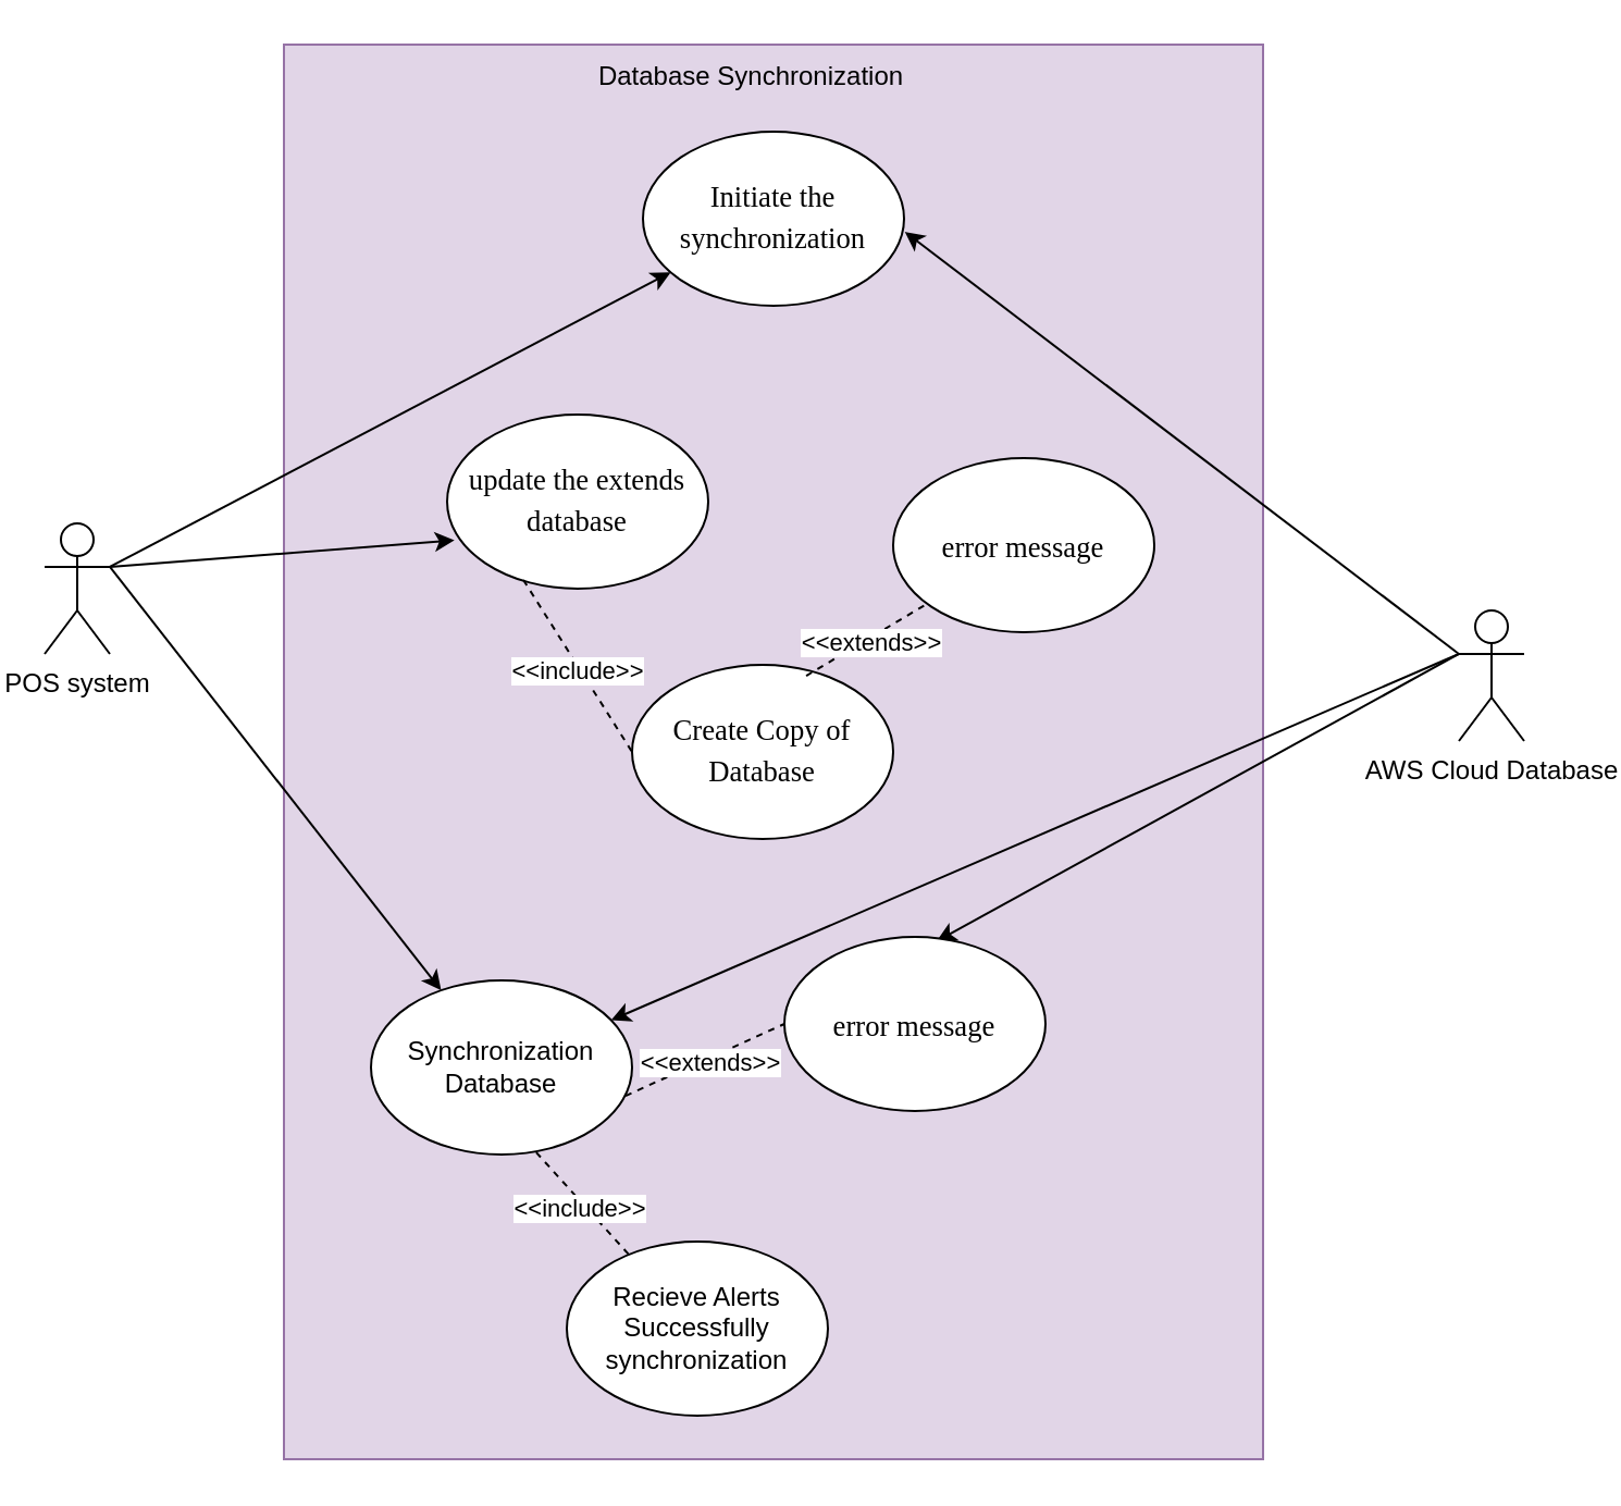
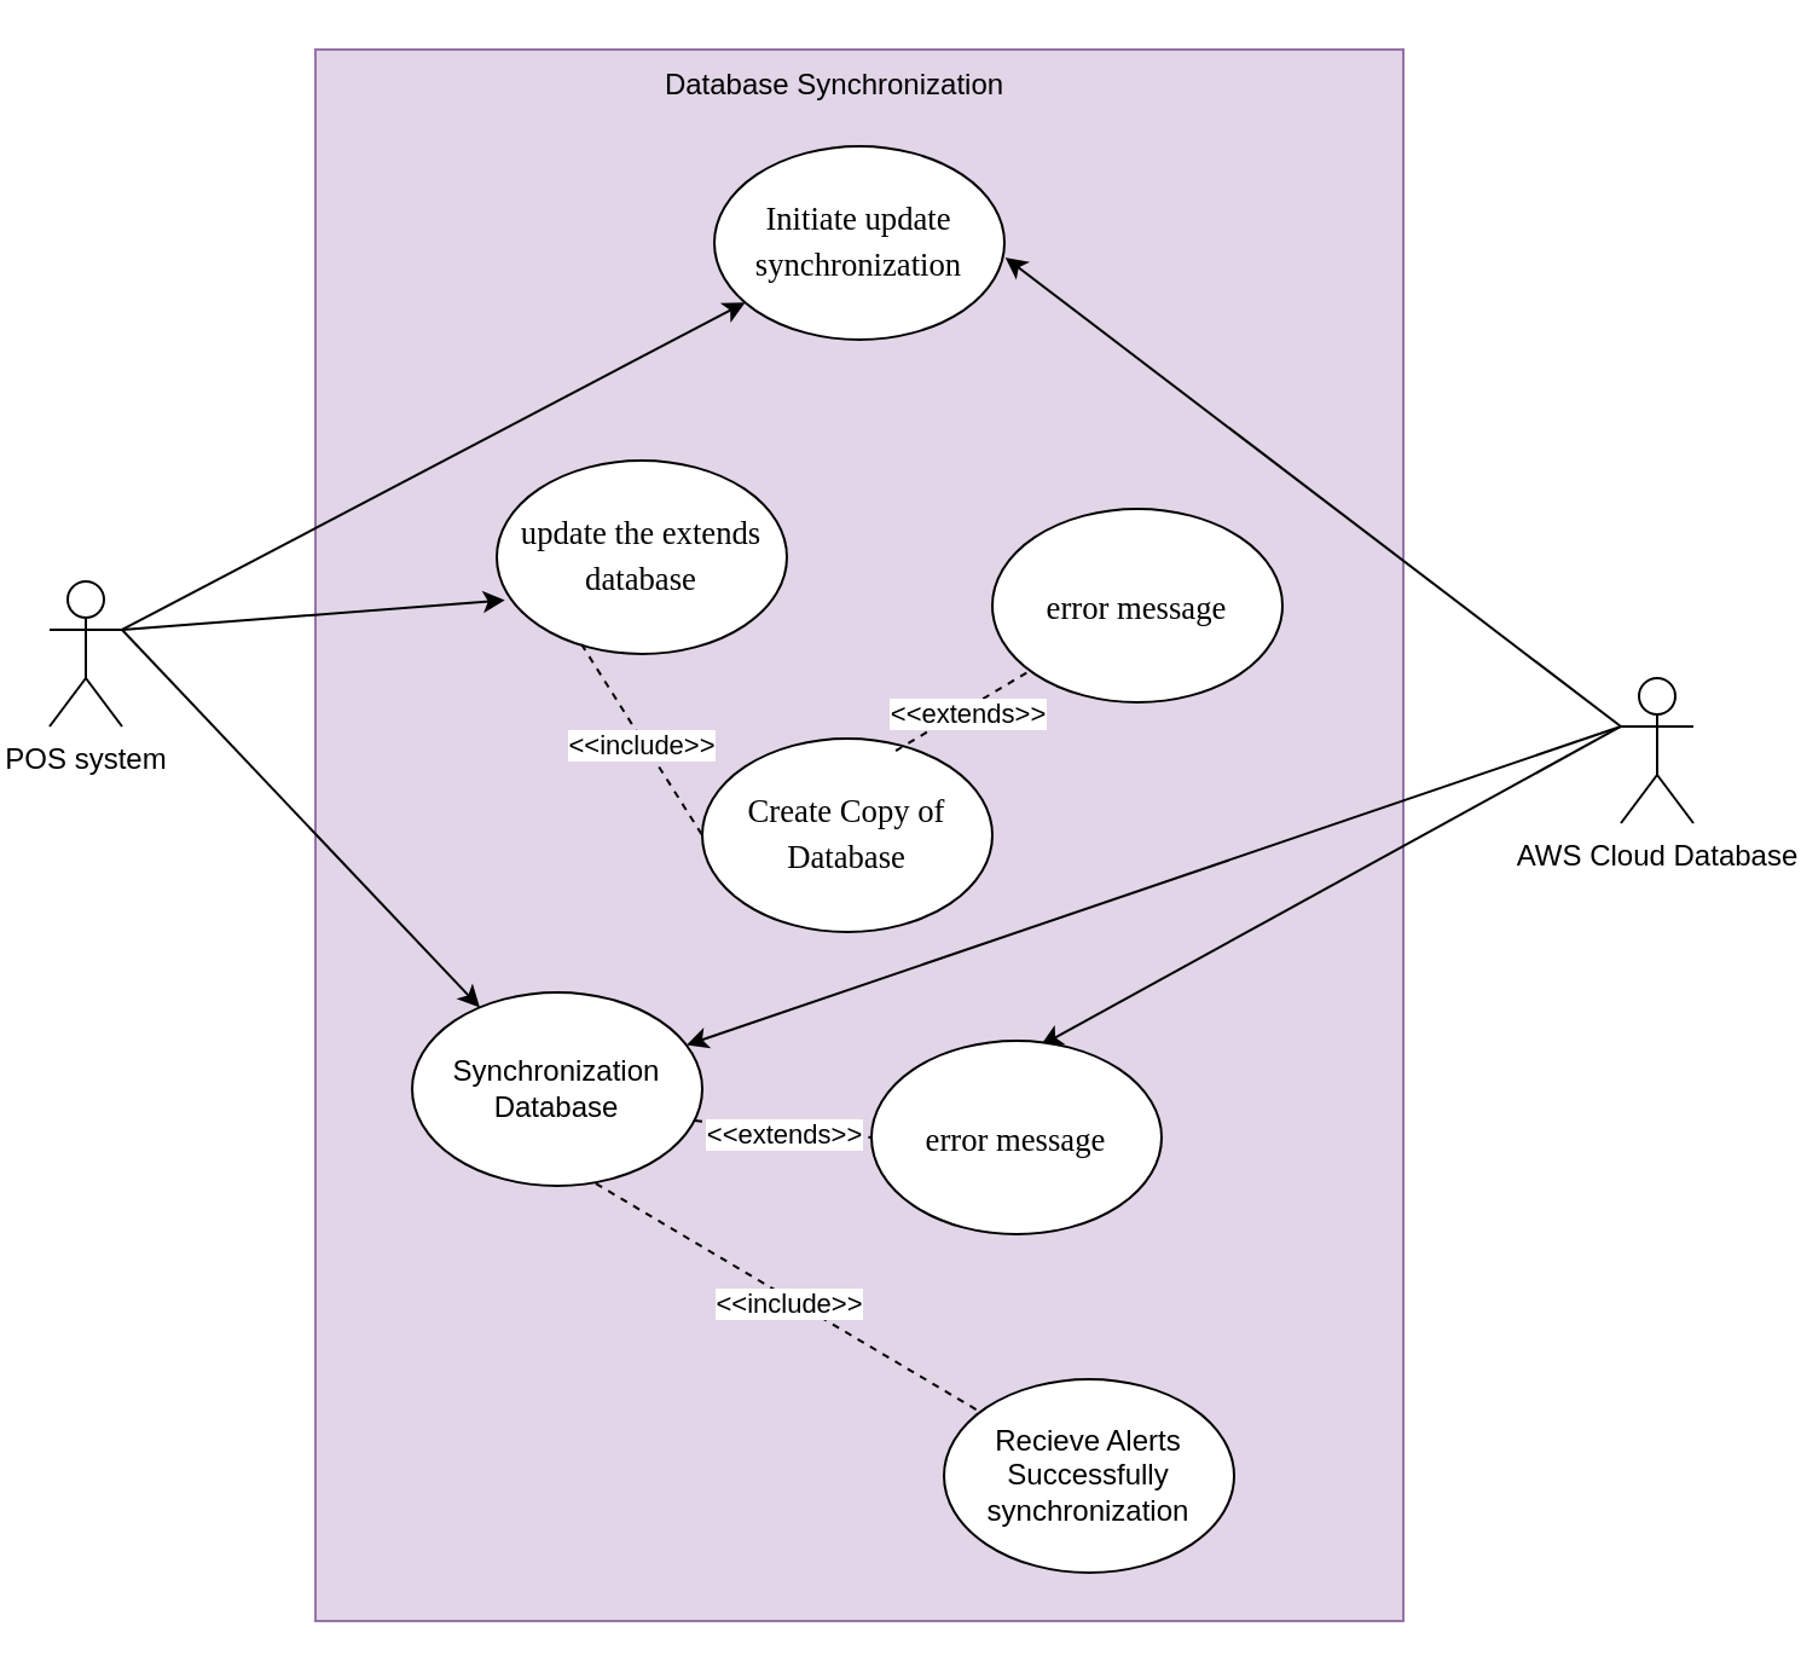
  <mxCell id="0" />
  <mxCell id="1" parent="0" />
  <mxCell id="2" value="" style="rounded=0;whiteSpace=wrap;html=1;fillColor=#e1d5e7;strokeColor=#9673a6;" parent="1" vertex="1"><mxGeometry x="130" y="20" width="450" height="650" as="geometry" /></mxCell>
  <mxCell id="3" style="edgeStyle=none;rounded=0;orthogonalLoop=1;jettySize=auto;html=1;exitX=1;exitY=0.333;exitDx=0;exitDy=0;exitPerimeter=0;" parent="1" source="5" target="8" edge="1"><mxGeometry relative="1" as="geometry" /></mxCell>
  <mxCell id="4" style="edgeStyle=none;rounded=0;orthogonalLoop=1;jettySize=auto;html=1;exitX=1;exitY=0.333;exitDx=0;exitDy=0;exitPerimeter=0;" parent="1" source="5" target="10" edge="1"><mxGeometry relative="1" as="geometry" /></mxCell>
  <mxCell id="5" value="POS system" style="shape=umlActor;verticalLabelPosition=bottom;verticalAlign=top;html=1;outlineConnect=0;" parent="1" vertex="1"><mxGeometry x="20" y="240" width="30" height="60" as="geometry" /></mxCell>
  <mxCell id="6" style="edgeStyle=none;rounded=0;orthogonalLoop=1;jettySize=auto;html=1;exitX=0;exitY=0.333;exitDx=0;exitDy=0;exitPerimeter=0;entryX=0.583;entryY=0.025;entryDx=0;entryDy=0;entryPerimeter=0;" parent="1" source="7" target="23" edge="1"><mxGeometry relative="1" as="geometry"><mxPoint x="757.12" y="474.32" as="targetPoint" /></mxGeometry></mxCell>
  <mxCell id="7" value="AWS Cloud Database" style="shape=umlActor;verticalLabelPosition=bottom;verticalAlign=top;html=1;outlineConnect=0;" parent="1" vertex="1"><mxGeometry x="670" y="280" width="30" height="60" as="geometry" /></mxCell>
- <mxCell id="8" value="&lt;span style=&quot;text-align: start; font-size: 10pt; font-family: &amp;quot;Times New Roman&amp;quot;, serif;&quot; lang=&quot;EN-US&quot;&gt;Initiate the synchronization&lt;/span&gt;&lt;span style=&quot;font-size: medium; text-align: start;&quot;&gt;&lt;/span&gt;&lt;br&gt;&lt;span style=&quot;font-size: medium; text-align: start;&quot;&gt;&lt;/span&gt;" style="ellipse;whiteSpace=wrap;html=1;" parent="1" vertex="1"><mxGeometry x="295" y="60" width="120" height="80" as="geometry" /></mxCell>
+ <mxCell id="8" value="&lt;span style=&quot;text-align: start; font-size: 10pt; font-family: &amp;quot;Times New Roman&amp;quot;, serif;&quot; lang=&quot;EN-US&quot;&gt;Initiate update synchronization&lt;/span&gt;&lt;span style=&quot;font-size: medium; text-align: start;&quot;&gt;&lt;/span&gt;&lt;br&gt;&lt;span style=&quot;font-size: medium; text-align: start;&quot;&gt;&lt;/span&gt;" style="ellipse;whiteSpace=wrap;html=1;" parent="1" vertex="1"><mxGeometry x="295" y="60" width="120" height="80" as="geometry" /></mxCell>
  <mxCell id="9" value="&lt;span style=&quot;text-align: start; font-size: 10pt; font-family: &amp;quot;Times New Roman&amp;quot;, serif;&quot; lang=&quot;EN-US&quot;&gt;update the extends database&lt;/span&gt;&lt;span style=&quot;font-size: medium; text-align: start;&quot;&gt;&lt;/span&gt;&lt;br&gt;&lt;span style=&quot;font-size: medium; text-align: start;&quot;&gt;&lt;/span&gt;" style="ellipse;whiteSpace=wrap;html=1;" parent="1" vertex="1"><mxGeometry x="205" y="190" width="120" height="80" as="geometry" /></mxCell>
- <mxCell id="10" value="Synchronization Database" style="ellipse;whiteSpace=wrap;html=1;" parent="1" vertex="1"><mxGeometry x="170" y="450" width="120" height="80" as="geometry" /></mxCell>
+ <mxCell id="10" value="Synchronization Database" style="ellipse;whiteSpace=wrap;html=1;" parent="1" vertex="1"><mxGeometry x="170" y="410" width="120" height="80" as="geometry" /></mxCell>
  <mxCell id="11" style="edgeStyle=none;rounded=0;orthogonalLoop=1;jettySize=auto;html=1;exitX=1;exitY=0.333;exitDx=0;exitDy=0;exitPerimeter=0;entryX=0.028;entryY=0.722;entryDx=0;entryDy=0;entryPerimeter=0;" parent="1" source="5" target="9" edge="1"><mxGeometry relative="1" as="geometry" /></mxCell>
  <mxCell id="12" style="edgeStyle=none;rounded=0;orthogonalLoop=1;jettySize=auto;html=1;exitX=0;exitY=0.333;exitDx=0;exitDy=0;exitPerimeter=0;entryX=1.003;entryY=0.575;entryDx=0;entryDy=0;entryPerimeter=0;" parent="1" source="7" target="8" edge="1"><mxGeometry relative="1" as="geometry"><mxPoint x="521.8" y="175.44" as="targetPoint" /></mxGeometry></mxCell>
  <mxCell id="13" value="Database Synchronization" style="text;html=1;align=center;verticalAlign=middle;whiteSpace=wrap;rounded=0;" parent="1" vertex="1"><mxGeometry x="270" y="20" width="150" height="30" as="geometry" /></mxCell>
  <mxCell id="14" value="&lt;span style=&quot;text-align: start; font-size: 10pt; font-family: &amp;quot;Times New Roman&amp;quot;, serif;&quot; lang=&quot;EN-US&quot;&gt;Create Copy of Database&lt;/span&gt;&lt;span style=&quot;font-size: medium; text-align: start;&quot;&gt;&lt;/span&gt;" style="ellipse;whiteSpace=wrap;html=1;" parent="1" vertex="1"><mxGeometry x="290" y="305" width="120" height="80" as="geometry" /></mxCell>
  <mxCell id="15" value="&lt;span style=&quot;text-align: start; font-size: 10pt; font-family: &amp;quot;Times New Roman&amp;quot;, serif;&quot; lang=&quot;EN-US&quot;&gt;error message&lt;/span&gt;&lt;span style=&quot;font-size: medium; text-align: start;&quot;&gt;&lt;/span&gt;" style="ellipse;whiteSpace=wrap;html=1;" parent="1" vertex="1"><mxGeometry x="410" y="210" width="120" height="80" as="geometry" /></mxCell>
  <mxCell id="16" value="" style="endArrow=none;dashed=1;html=1;rounded=0;exitX=0.667;exitY=0.063;exitDx=0;exitDy=0;exitPerimeter=0;" parent="1" source="14" target="15" edge="1"><mxGeometry width="50" height="50" relative="1" as="geometry"><mxPoint x="350" y="380" as="sourcePoint" /><mxPoint x="370" y="290" as="targetPoint" /><Array as="points" /></mxGeometry></mxCell>
  <mxCell id="17" value="&amp;lt;&amp;lt;extends&amp;gt;&amp;gt;" style="edgeLabel;html=1;align=center;verticalAlign=middle;resizable=0;points=[];" parent="16" vertex="1" connectable="0"><mxGeometry x="0.018" y="-2" relative="1" as="geometry"><mxPoint as="offset" /></mxGeometry></mxCell>
- <mxCell id="18" value="Recieve Alerts&lt;div&gt;Successfully synchronization&lt;/div&gt;" style="ellipse;whiteSpace=wrap;html=1;" parent="1" vertex="1"><mxGeometry x="260" y="570" width="120" height="80" as="geometry" /></mxCell>
+ <mxCell id="18" value="Recieve Alerts&lt;div&gt;Successfully synchronization&lt;/div&gt;" style="ellipse;whiteSpace=wrap;html=1;" parent="1" vertex="1"><mxGeometry x="390" y="570" width="120" height="80" as="geometry" /></mxCell>
  <mxCell id="19" value="" style="endArrow=none;dashed=1;html=1;rounded=0;exitX=0.633;exitY=0.988;exitDx=0;exitDy=0;exitPerimeter=0;" parent="1" source="10" target="18" edge="1"><mxGeometry width="50" height="50" relative="1" as="geometry"><mxPoint x="270" y="480" as="sourcePoint" /><mxPoint x="337" y="534" as="targetPoint" /><Array as="points" /></mxGeometry></mxCell>
  <mxCell id="20" value="&amp;lt;&amp;lt;include&amp;gt;&amp;gt;" style="edgeLabel;html=1;align=center;verticalAlign=middle;resizable=0;points=[];" parent="19" vertex="1" connectable="0"><mxGeometry x="0.018" y="-2" relative="1" as="geometry"><mxPoint as="offset" /></mxGeometry></mxCell>
  <mxCell id="21" value="" style="endArrow=none;dashed=1;html=1;rounded=0;exitX=0.292;exitY=0.95;exitDx=0;exitDy=0;exitPerimeter=0;entryX=0;entryY=0.5;entryDx=0;entryDy=0;" edge="1" parent="1" source="9" target="14"><mxGeometry width="50" height="50" relative="1" as="geometry"><mxPoint x="340" y="240" as="sourcePoint" /><mxPoint x="428" y="301" as="targetPoint" /><Array as="points" /></mxGeometry></mxCell>
  <mxCell id="22" value="&amp;lt;&amp;lt;include&amp;gt;&amp;gt;" style="edgeLabel;html=1;align=center;verticalAlign=middle;resizable=0;points=[];" vertex="1" connectable="0" parent="21"><mxGeometry x="0.018" y="-2" relative="1" as="geometry"><mxPoint as="offset" /></mxGeometry></mxCell>
  <mxCell id="23" value="&lt;span style=&quot;text-align: start; font-size: 10pt; font-family: &amp;quot;Times New Roman&amp;quot;, serif;&quot; lang=&quot;EN-US&quot;&gt;error message&lt;/span&gt;&lt;span style=&quot;font-size: medium; text-align: start;&quot;&gt;&lt;/span&gt;" style="ellipse;whiteSpace=wrap;html=1;" vertex="1" parent="1"><mxGeometry x="360" y="430" width="120" height="80" as="geometry" /></mxCell>
  <mxCell id="24" value="" style="endArrow=none;dashed=1;html=1;rounded=0;exitX=0.975;exitY=0.663;exitDx=0;exitDy=0;exitPerimeter=0;entryX=0;entryY=0.5;entryDx=0;entryDy=0;" edge="1" parent="1" source="10" target="23"><mxGeometry width="50" height="50" relative="1" as="geometry"><mxPoint x="348" y="468" as="sourcePoint" /><mxPoint x="392" y="492" as="targetPoint" /><Array as="points" /></mxGeometry></mxCell>
  <mxCell id="25" value="&amp;lt;&amp;lt;extends&amp;gt;&amp;gt;" style="edgeLabel;html=1;align=center;verticalAlign=middle;resizable=0;points=[];" vertex="1" connectable="0" parent="24"><mxGeometry x="0.018" y="-2" relative="1" as="geometry"><mxPoint as="offset" /></mxGeometry></mxCell>
  <mxCell id="26" style="edgeStyle=none;rounded=0;orthogonalLoop=1;jettySize=auto;html=1;exitX=0;exitY=0.333;exitDx=0;exitDy=0;exitPerimeter=0;" edge="1" parent="1" source="7" target="10"><mxGeometry relative="1" as="geometry"><mxPoint x="440" y="442" as="targetPoint" /><mxPoint x="680" y="310" as="sourcePoint" /></mxGeometry></mxCell>
